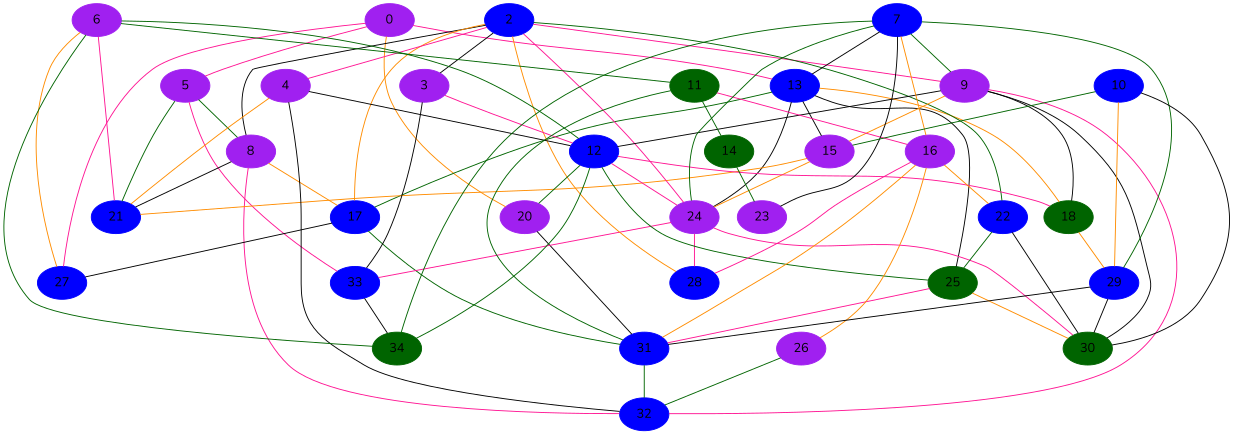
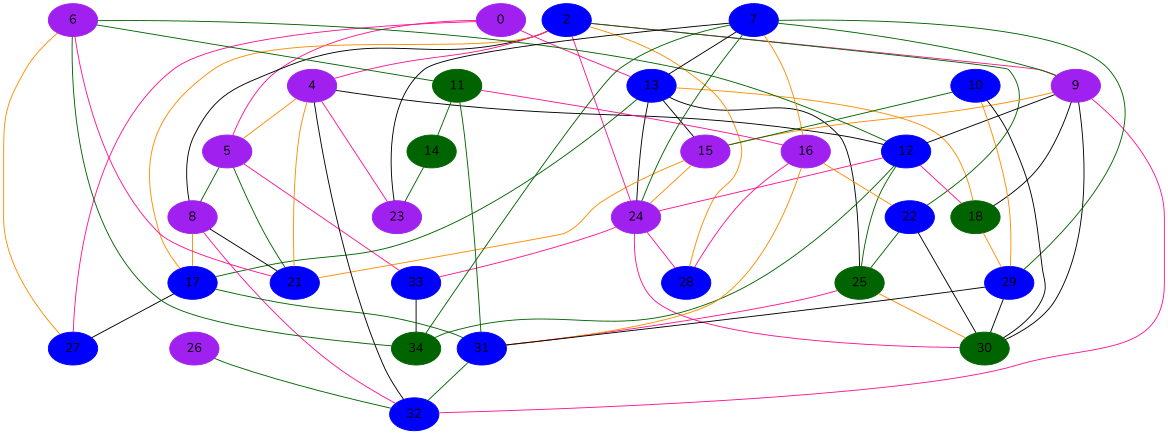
  graph {
    fontname=Nunito
    node [color=blue fontname=Nunito style=filled]
    edge [color=darkgreen fontname=Nunito weight=1.0]
    n1 [color=purple label=0]
    5 [color=purple]
    13
-   20 [color=purple]
    27
    8 [color=purple]
    33
    21
    17
    24 [color=purple]
    15 [color=purple]
    18 [color=darkgreen]
    25 [color=darkgreen]
    31
    2
-   3 [color=purple]
    4 [color=purple]
    9 [color=purple]
    22
    28
    12
    23 [color=purple]
    32
    30 [color=darkgreen]
    34 [color=darkgreen]
    6 [color=purple]
    11 [color=darkgreen]
    16 [color=purple]
    14 [color=darkgreen]
    26 [color=purple]
    7
    29
    10
    n1 -- 5 [color=deeppink]
    n1 -- 13 [color=deeppink weight=3.0]
-   n1 -- 20 [color=darkorange]
    n1 -- 27 [color=deeppink]
    5 -- 8
    5 -- 33 [color=deeppink weight=2.0]
    5 -- 21
    13 -- 17
    13 -- 24 [color=black]
    13 -- 15 [color=black]
    13 -- 18 [color=darkorange]
    13 -- 25 [color=black]
-   20 -- 31 [color=black]
    8 -- 21 [color=black]
    8 -- 17 [color=darkorange]
    8 -- 32 [color=deeppink]
    33 -- 34 [color=black]
    17 -- 27 [color=black]
    17 -- 31 [weight=2.0]
    24 -- 33 [color=deeppink weight=2.0]
    24 -- 28 [color=deeppink]
    24 -- 30 [color=deeppink]
    15 -- 21 [color=darkorange]
    15 -- 24 [color=darkorange]
    18 -- 29 [color=darkorange]
    25 -- 31 [color=deeppink]
    25 -- 30 [color=darkorange]
    31 -- 32 [weight=2.0]
    2 -- 8 [color=black]
    2 -- 17 [color=darkorange weight=2.0]
    2 -- 24 [color=deeppink weight=3.0]
-   2 -- 3 [color=black]
    2 -- 4 [color=deeppink]
    2 -- 9 [color=deeppink]
    2 -- 22
    2 -- 28 [color=darkorange]
-   3 -- 33 [color=black]
-   3 -- 12 [color=deeppink]
+   4 -- 5 [color=darkorange weight=2.0]
    4 -- 21 [color=darkorange]
    4 -- 12 [color=black]
+   4 -- 23 [color=deeppink]
    4 -- 32 [color=black]
    9 -- 15 [color=darkorange]
    9 -- 18 [color=black]
    9 -- 12 [color=black]
    9 -- 32 [color=deeppink]
    9 -- 30 [color=black]
    22 -- 25
    22 -- 30 [color=black]
-   12 -- 20
    12 -- 24 [color=deeppink]
    12 -- 18 [color=deeppink]
    12 -- 25
    12 -- 34
    6 -- 27 [color=darkorange]
    6 -- 21 [color=deeppink]
    6 -- 12
    6 -- 34
    6 -- 11
    11 -- 31
    11 -- 16 [color=deeppink]
    11 -- 14
    16 -- 31 [color=darkorange]
    16 -- 22 [color=darkorange]
    16 -- 28 [color=deeppink]
-   16 -- 26 [color=darkorange]
    14 -- 23
    26 -- 32
    7 -- 13 [color=black weight=2.0]
    7 -- 24
    7 -- 9
    7 -- 23 [color=black]
    7 -- 34
    7 -- 16 [color=darkorange weight=2.0]
    7 -- 29 [weight=2.0]
    29 -- 31 [color=black]
    29 -- 30 [color=black]
    10 -- 15
    10 -- 30 [color=black]
    10 -- 29 [color=darkorange]
  }
